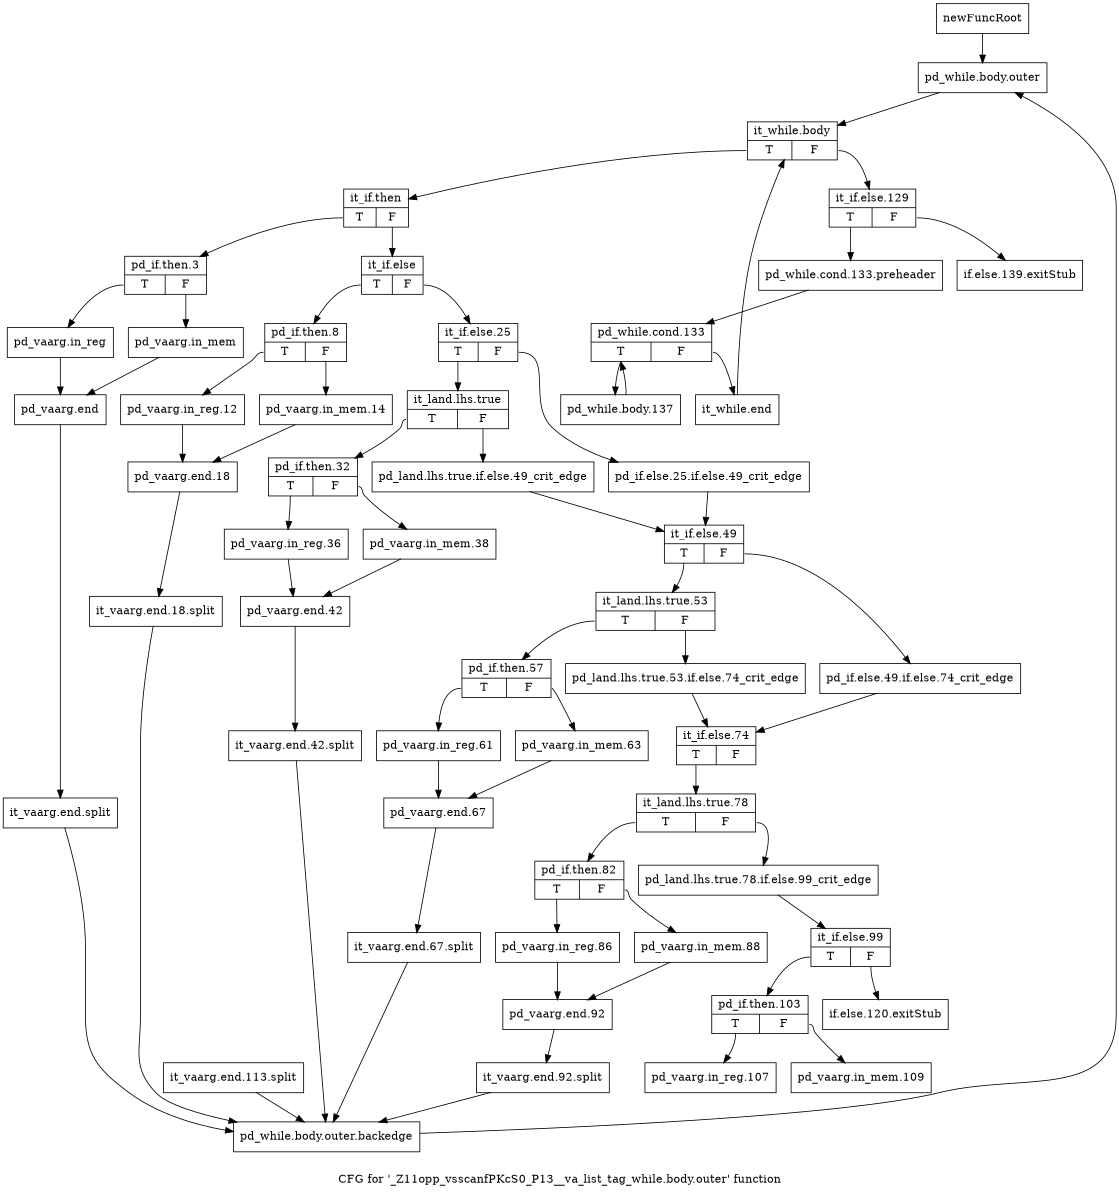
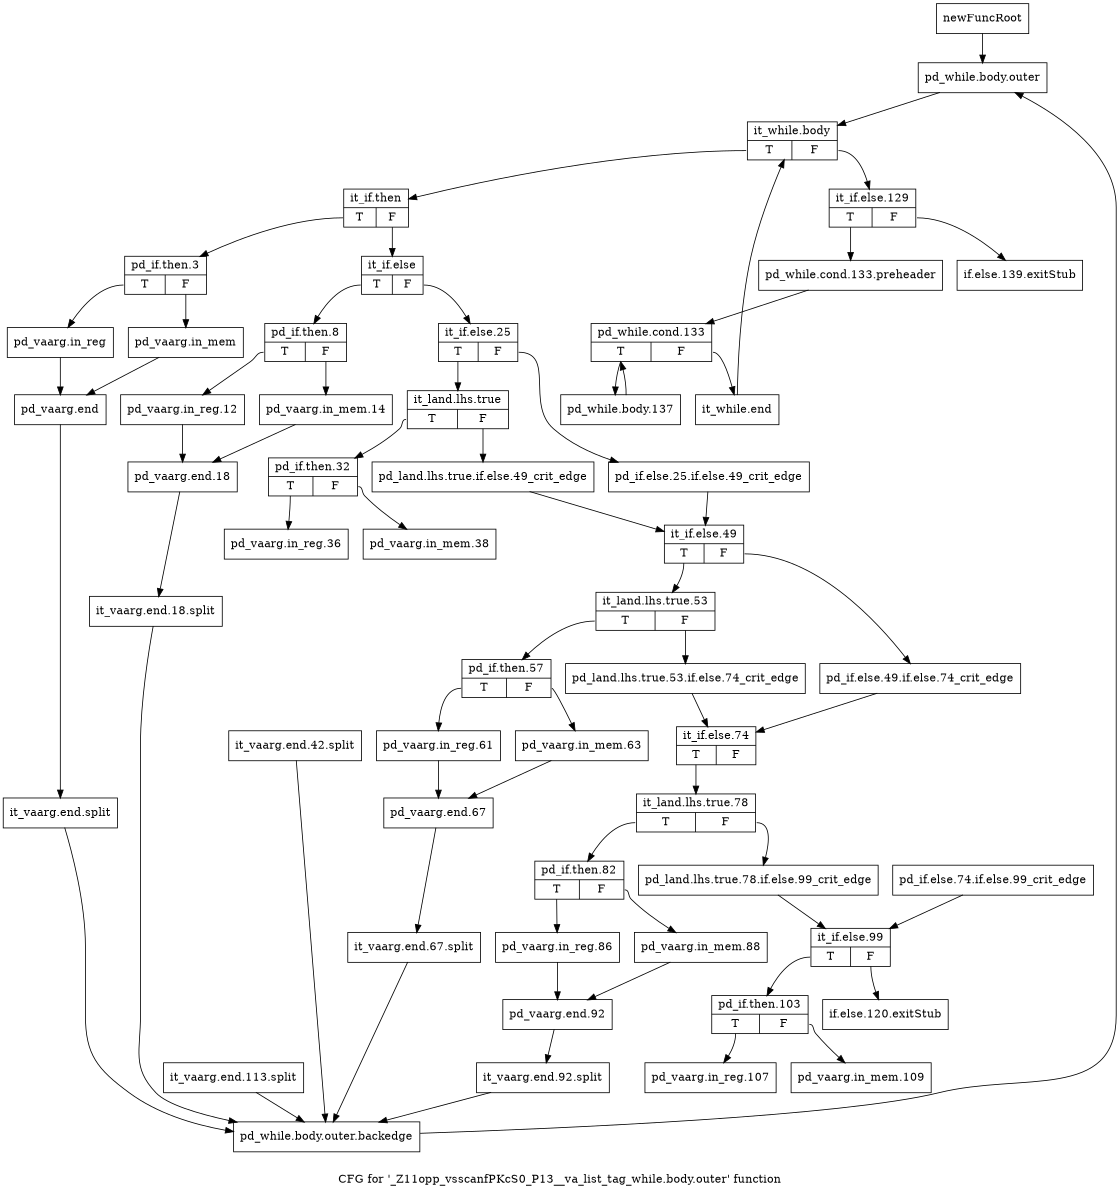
  digraph {
    label="CFG for '_Z11opp_vsscanfPKcS0_P13__va_list_tag_while.body.outer' function"
    node [shape=record]
    n1 [label="{newFuncRoot}"]
    n2 [label="{pd_while.body.outer}"]
    n3 [label="{it_while.body|{<s0>T|<s1>F}}"]
    n4 [label="{it_if.then|{<s0>T|<s1>F}}"]
    n5 [label="{it_if.else.129|{<s0>T|<s1>F}}"]
    n6 [label="{if.else.139.exitStub}"]
    n7 [label="{if.else.120.exitStub}"]
    n8 [label="{pd_if.then.3|{<s0>T|<s1>F}}"]
    n9 [label="{it_if.else|{<s0>T|<s1>F}}"]
    n10 [label="{pd_while.cond.133.preheader}"]
    n11 [label="{pd_vaarg.in_reg}"]
    n12 [label="{pd_vaarg.in_mem}"]
    n13 [label="{pd_if.then.8|{<s0>T|<s1>F}}"]
    n14 [label="{it_if.else.25|{<s0>T|<s1>F}}"]
    n15 [label="{pd_while.cond.133|{<s0>T|<s1>F}}"]
    n16 [label="{pd_while.body.137}"]
    n17 [label="{it_while.end}"]
    n18 [label="{pd_vaarg.end}"]
    n19 [label="{pd_vaarg.in_reg.12}"]
    n20 [label="{pd_vaarg.in_mem.14}"]
    n21 [label="{it_land.lhs.true|{<s0>T|<s1>F}}"]
    n22 [label="{pd_if.else.25.if.else.49_crit_edge}"]
    n23 [label="{pd_vaarg.end.18}"]
    n24 [label="{pd_if.then.32|{<s0>T|<s1>F}}"]
    n25 [label="{pd_land.lhs.true.if.else.49_crit_edge}"]
    n26 [label="{it_if.else.49|{<s0>T|<s1>F}}"]
    n27 [label="{pd_vaarg.in_reg.36}"]
    n28 [label="{pd_vaarg.in_mem.38}"]
    n29 [label="{it_land.lhs.true.53|{<s0>T|<s1>F}}"]
    n30 [label="{pd_if.else.49.if.else.74_crit_edge}"]
    n31 [label="{pd_if.then.57|{<s0>T|<s1>F}}"]
    n32 [label="{pd_land.lhs.true.53.if.else.74_crit_edge}"]
    n33 [label="{it_if.else.74|{<s0>T|<s1>F}}"]
-   n34 [label="{pd_vaarg.end.42}"]
    n35 [label="{pd_vaarg.in_reg.61}"]
    n36 [label="{pd_vaarg.in_mem.63}"]
    n37 [label="{it_land.lhs.true.78|{<s0>T|<s1>F}}"]
    n38 [label="{pd_if.then.82|{<s0>T|<s1>F}}"]
    n39 [label="{pd_land.lhs.true.78.if.else.99_crit_edge}"]
+   n40 [label="{pd_if.else.74.if.else.99_crit_edge}"]
    n41 [label="{it_if.else.99|{<s0>T|<s1>F}}"]
    n42 [label="{pd_vaarg.end.67}"]
    n43 [label="{pd_vaarg.in_reg.86}"]
    n44 [label="{pd_vaarg.in_mem.88}"]
    n45 [label="{pd_if.then.103|{<s0>T|<s1>F}}"]
    n46 [label="{pd_vaarg.in_reg.107}"]
    n47 [label="{pd_vaarg.in_mem.109}"]
    n48 [label="{pd_vaarg.end.92}"]
    n49 [label="{it_vaarg.end.113.split}"]
    n50 [label="{pd_while.body.outer.backedge}"]
    n51 [label="{it_vaarg.end.92.split}"]
    n52 [label="{it_vaarg.end.67.split}"]
    n53 [label="{it_vaarg.end.42.split}"]
    n54 [label="{it_vaarg.end.18.split}"]
    n55 [label="{it_vaarg.end.split}"]
    n1 -> n2
    n2 -> n3
    n3 -> n4 [tailport=s0]
    n3 -> n5 [tailport=s1]
    n4 -> n8 [tailport=s0]
    n4 -> n9 [tailport=s1]
    n5 -> n6 [tailport=s1]
    n5 -> n10 [tailport=s0]
    n8 -> n11 [tailport=s0]
    n8 -> n12 [tailport=s1]
    n9 -> n13 [tailport=s0]
    n9 -> n14 [tailport=s1]
    n10 -> n15
    n11 -> n18
    n12 -> n18
    n13 -> n19 [tailport=s0]
    n13 -> n20 [tailport=s1]
    n14 -> n21 [tailport=s0]
    n14 -> n22 [tailport=s1]
    n15 -> n16 [tailport=s0]
    n15 -> n17 [tailport=s1]
    n16 -> n15
    n17 -> n3
    n18 -> n55
    n19 -> n23
    n20 -> n23
    n21 -> n24 [tailport=s0]
    n21 -> n25 [tailport=s1]
    n22 -> n26
    n23 -> n54
    n24 -> n27 [tailport=s0]
    n24 -> n28 [tailport=s1]
    n25 -> n26
    n26 -> n29 [tailport=s0]
    n26 -> n30 [tailport=s1]
-   n27 -> n34
-   n28 -> n34
    n29 -> n31 [tailport=s0]
    n29 -> n32 [tailport=s1]
    n30 -> n33
    n31 -> n35 [tailport=s0]
    n31 -> n36 [tailport=s1]
    n32 -> n33
    n33 -> n37 [tailport=s0]
-   n34 -> n53
    n35 -> n42
    n36 -> n42
    n37 -> n38 [tailport=s0]
    n37 -> n39 [tailport=s1]
    n38 -> n43 [tailport=s0]
    n38 -> n44 [tailport=s1]
    n39 -> n41
+   n40 -> n41
    n41 -> n7 [tailport=s1]
    n41 -> n45 [tailport=s0]
    n42 -> n52
    n43 -> n48
    n44 -> n48
    n45 -> n46 [tailport=s0]
    n45 -> n47 [tailport=s1]
    n48 -> n51
    n49 -> n50
    n50 -> n2
    n51 -> n50
    n52 -> n50
    n53 -> n50
    n54 -> n50
    n55 -> n50
  }
